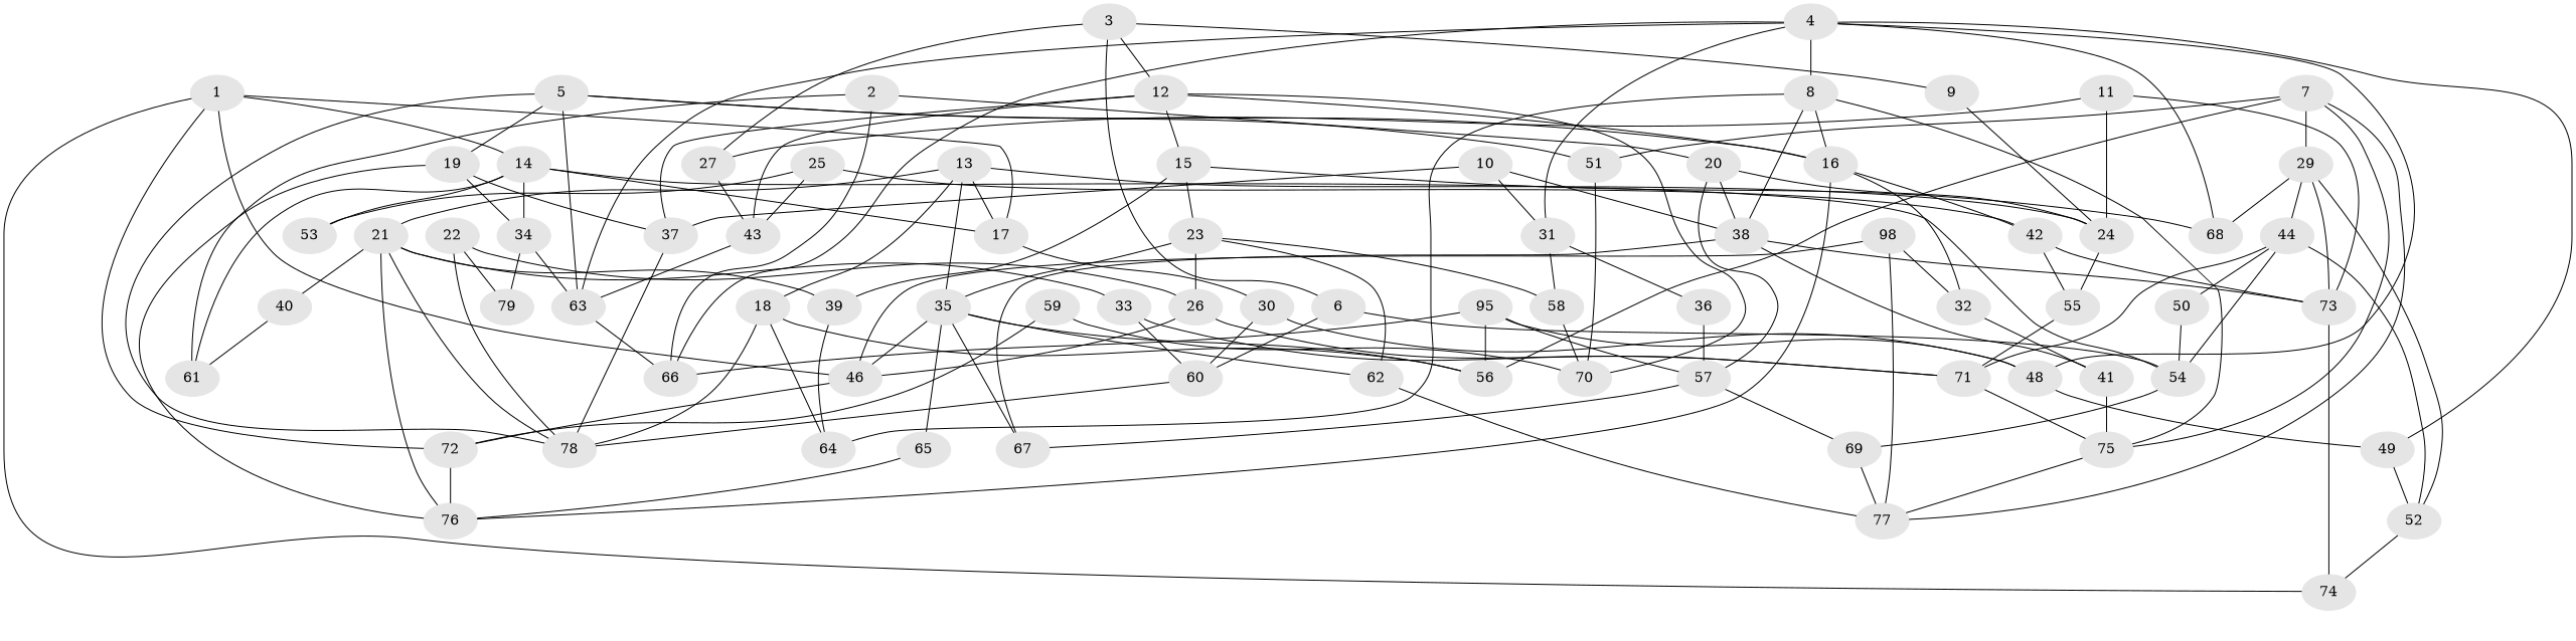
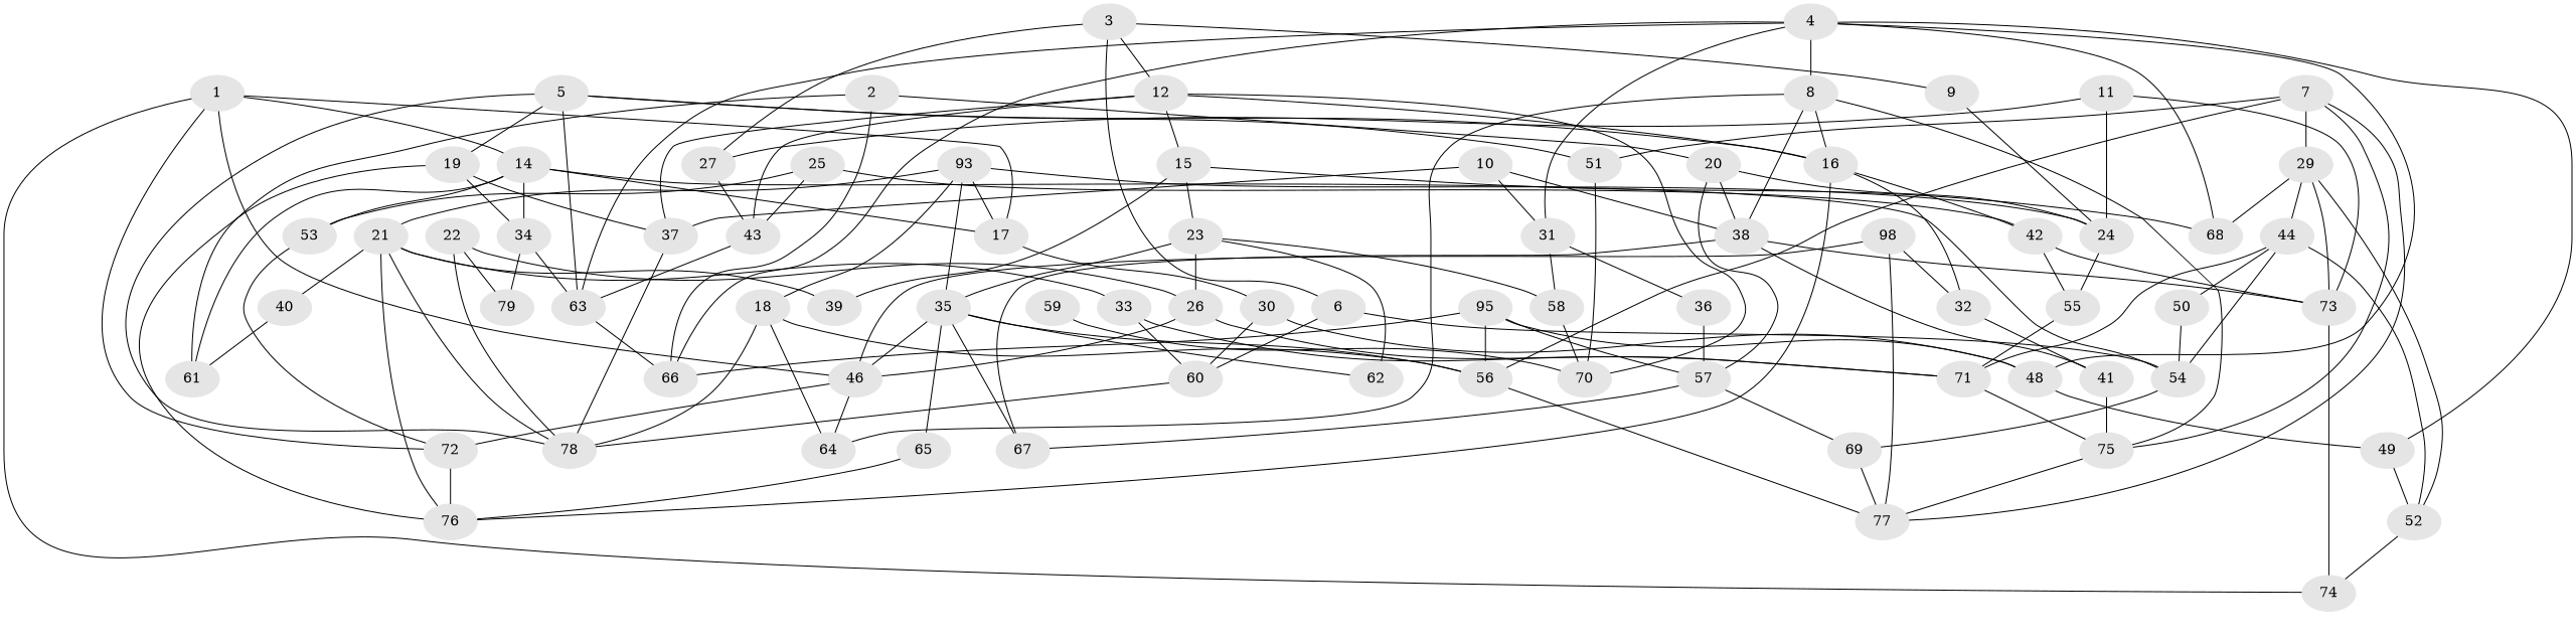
  graph {
    node [color=gray90 style=filled]
    1
    14
    17
    46
    72
    74
    61
    54
    34
    53
    30
    64
    76
    2
    20
    66
    38
    24
    57
    3
    6
    9
    12
    27
    60
    16
    37
    15
    43
    70
    4
    8
    31
    48
    49
    63
    68
    75
    58
    36
    52
    5
    19
    51
    78
    32
    42
    69
    7
    29
    56
    77
    73
    44
    41
    67
    55
    10
    11
    23
    39
-   13
+   13 [label=93]
    18
    21
    35
    33
    40
    62
    65
    79
    26
    71
    22
    25
    n75 [label=98]
    50
    n77 [label=95]
    59
    1 -- 14
    1 -- 17
    1 -- 46
    1 -- 72
    1 -- 74
    14 -- 17
    14 -- 61
    14 -- 54
    14 -- 34
    14 -- 53
    17 -- 30
    46 -- 72
-   39 -- 64
+   46 -- 64
    72 -- 76
    54 -- 69
    34 -- 63
    34 -- 79
    30 -- 60
    30 -- 48
    2 -- 61
    2 -- 20
    2 -- 66
    20 -- 38
    20 -- 24
    20 -- 57
    38 -- 73
    38 -- 41
    38 -- 67
    24 -- 55
    57 -- 69
    57 -- 67
    3 -- 6
    3 -- 9
    3 -- 12
    3 -- 27
    6 -- 54
    6 -- 60
    9 -- 24
    12 -- 16
    12 -- 37
    12 -- 15
    12 -- 43
    12 -- 70
    27 -- 43
    60 -- 78
    16 -- 76
    16 -- 32
    16 -- 42
    37 -- 78
    15 -- 68
    15 -- 23
    15 -- 39
    43 -- 63
    4 -- 66
    4 -- 8
    4 -- 31
    4 -- 48
    4 -- 49
    4 -- 63
    4 -- 68
    8 -- 64
    8 -- 38
    8 -- 16
    8 -- 75
    31 -- 58
    31 -- 36
    48 -- 49
    49 -- 52
    63 -- 66
    75 -- 77
    58 -- 70
    36 -- 57
    52 -- 74
    5 -- 16
    5 -- 63
    5 -- 19
    5 -- 51
    5 -- 78
    19 -- 34
    19 -- 76
    19 -- 37
    51 -- 70
    32 -- 41
    42 -- 73
    42 -- 55
    69 -- 77
    7 -- 75
    7 -- 51
    7 -- 29
    7 -- 56
    7 -- 77
    29 -- 68
    29 -- 52
    29 -- 73
    29 -- 44
-   62 -- 77
+   56 -- 77
    73 -- 74
    44 -- 54
    44 -- 52
    44 -- 71
    44 -- 50
    41 -- 75
    55 -- 71
    10 -- 38
    10 -- 37
    10 -- 31
    11 -- 24
    11 -- 27
    11 -- 73
    23 -- 58
    23 -- 35
    23 -- 62
    23 -- 26
    13 -- 17
    13 -- 24
    13 -- 18
    13 -- 21
    13 -- 35
    18 -- 64
    18 -- 78
    18 -- 56
    21 -- 76
    21 -- 78
    21 -- 39
    21 -- 33
    21 -- 40
    35 -- 46
    35 -- 56
    35 -- 67
    35 -- 62
    35 -- 65
    33 -- 60
    33 -- 71
    40 -- 61
    65 -- 76
    26 -- 46
    26 -- 71
    71 -- 75
    22 -- 78
    22 -- 79
    22 -- 26
    25 -- 53
    25 -- 43
    25 -- 42
    n75 -- 46
    n75 -- 32
    n75 -- 77
    50 -- 54
    n77 -- 66
    n77 -- 57
    n77 -- 48
    n77 -- 56
-   59 -- 72
+   53 -- 72
    59 -- 70
  }
